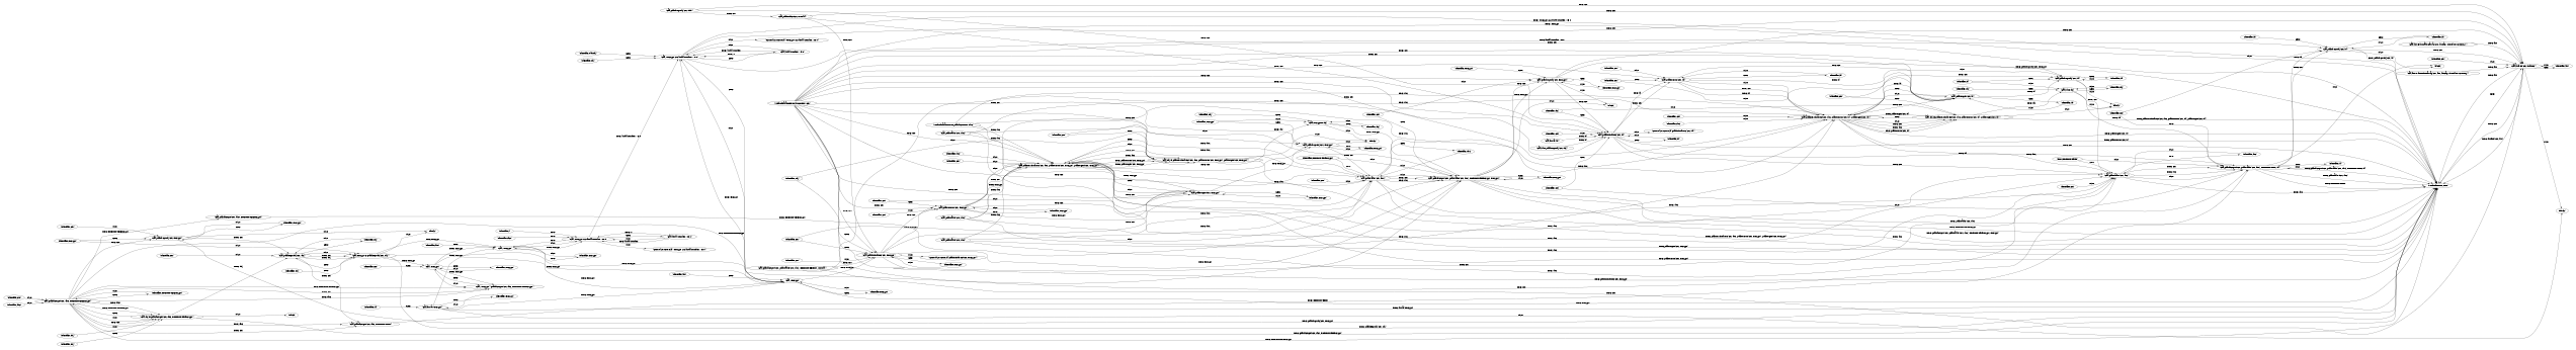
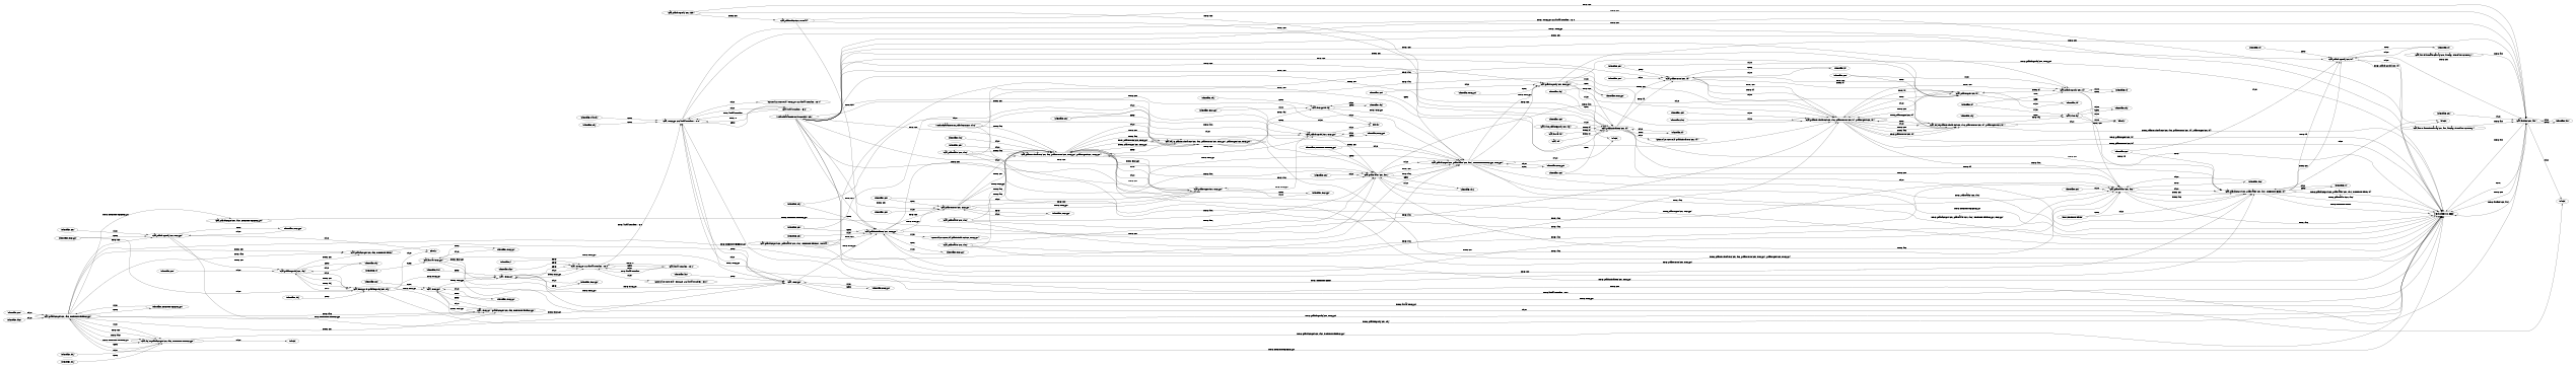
  digraph {
    rankdir=LR
    n1 [label="(Call,!encrypt)"]
    n2 [label="(Call,!encrypt && list[i].stm_len >= 0)"]
    n3 [label="(Call,!encrypt)"]
    n4 [label="(Identifier,encrypt)"]
    n5 [label="(Call,!encrypt && list[i].stm_len >= 0)"]
    n6 [label="(Call,list[i].stm_len >= 0)"]
    n7 [label="(ControlStructure,if (!encrypt && list[i].stm_len >= 0))"]
    n8 [label="(MethodReturn,RET)"]
    n9 [label="(Call,pdf_is_indirect(ctx, encrypt))"]
    n10 [label="(Identifier,encrypt)"]
    n11 [label="(Call,!encrypt)"]
    n12 [label="(Identifier,encrypt)"]
    n13 [label="(Call,!encrypt || pdf_dict_get(ctx, dict, PDF_NAME_Encrypt))"]
    n14 [label="(Call,encrypt = pdf_keep_obj(ctx, obj))"]
    n15 [label="(Call,pdf_keep_obj(ctx, obj))"]
    n16 [label="(Block,)"]
    n17 [label="(Identifier,obj)"]
    n18 [label="(Call,pdf_dict_get(ctx, dict, PDF_NAME_ID))"]
-   n19 [label="(Call,fz_free(ctx, indirect))"]
+   n19 [label="(Call,fz_free(ctx, list))"]
    n20 [label="(Call,pdf_dict_put(ctx, pdf_trailer(ctx, doc), PDF_NAME_ID, id))"]
    n21 [label="(Call,pdf_drop_obj(ctx, encrypt))"]
    n22 [label="(Identifier,encrypt)"]
    n23 [label="(Call,pdf_dict_get(ctx, dict, PDF_NAME_Encrypt))"]
    n24 [label="(Call,obj = pdf_dict_get(ctx, dict, PDF_NAME_Encrypt))"]
    n25 [label="(Call,pdf_dict_put(ctx, pdf_trailer(ctx, doc), PDF_NAME_Encrypt, encrypt))"]
    n26 [label="(Call,pdf_dict_get(ctx, dict, PDF_NAME_Encrypt))"]
    n27 [label="(Identifier,PDF_NAME_Encrypt)"]
    n28 [label="(Block,)"]
    n29 [label="(Call,pdf_drop_obj(ctx, encrypt))"]
    n30 [label="(Identifier,encrypt)"]
    n31 [label="(Block,)"]
    n32 [label="(Call,fz_var(encrypt))"]
    n33 [label="(Identifier,encrypt)"]
    n34 [label="(Block,)"]
    n35 [label="(ControlStructure,if (!encrypt && list[i].stm_len >= 0))"]
    n36 [label="(Call,list[i].stm_len >= 0)"]
    n37 [label="(Call,pdf_to_num(ctx, encrypt))"]
    n38 [label="(Call,pdf_trailer(ctx, doc))"]
    n39 [label="(ControlStructure,if (pdf_is_indirect(ctx, encrypt)))"]
    n40 [label="(Identifier,encrypt)"]
    n41 [label="(Call,pdf_new_indirect(ctx, doc, pdf_to_num(ctx, encrypt), pdf_to_gen(ctx, encrypt)))"]
    n42 [label="(Call,pdf_to_gen(ctx, encrypt))"]
    n43 [label="(Identifier,encrypt)"]
    n44 [label="(Call,pdf_trailer(ctx, doc))"]
    n45 [label="(Call,pdf_new_indirect(ctx, doc, pdf_to_num(ctx, id), pdf_to_gen(ctx, id)))"]
    n46 [label="(Identifier,doc)"]
    n47 [label="(Call,obj = pdf_new_indirect(ctx, doc, pdf_to_num(ctx, encrypt), pdf_to_gen(ctx, encrypt)))"]
    n48 [label="(Call,pdf_drop_obj(ctx, encrypt))"]
    n49 [label="(Identifier,encrypt)"]
    n50 [label="(Call,encrypt = obj)"]
    n51 [label="(Block,)"]
    n52 [label="(Identifier,encrypt)"]
    n53 [label="(Identifier,obj)"]
    n54 [label="(Call,pdf_is_indirect(ctx, id))"]
    n55 [label="(Identifier,encrypt)"]
    n56 [label="(Call,pdf_to_num(ctx, id))"]
    n57 [label="(ControlStructure,if (pdf_is_indirect(ctx, id)))"]
    n58 [label="(Identifier,id)"]
    n59 [label="(Identifier,list)"]
    n60 [label="(Call,pdf_to_gen(ctx, id))"]
    n61 [label="(Identifier,id)"]
    n62 [label="(Call,pdf_drop_obj(ctx, id))"]
    n63 [label="(Identifier,id)"]
    n64 [label="(Block,)"]
    n65 [label="(Identifier,doc)"]
    n66 [label="(Call,obj = pdf_new_indirect(ctx, doc, pdf_to_num(ctx, id), pdf_to_gen(ctx, id)))"]
    n67 [label="(Call,pdf_drop_obj(ctx, id))"]
    n68 [label="(Identifier,id)"]
    n69 [label="(Call,id = obj)"]
    n70 [label="(Block,)"]
    n71 [label="(Identifier,id)"]
    n72 [label="(Identifier,obj)"]
    n73 [label="(Identifier,id)"]
    n74 [label="(Identifier,id)"]
    n75 [label="(Identifier,ctx)"]
    n76 [label="(Identifier,id)"]
    n77 [label="(Identifier,id)"]
    n78 [label="(Call,fz_var(id))"]
    n79 [label="(Identifier,ctx)"]
    n80 [label="(Call,pdf_trailer(ctx, doc))"]
    n81 [label="(Identifier,ctx)"]
    n82 [label="(Root,PDF_NAME_ID)"]
    n83 [label="(Identifier,ctx)"]
    n84 [label="(Identifier,obj)"]
    n85 [label="(Identifier,ctx)"]
    n86 [label="(Identifier,old_obj)"]
    n87 [label="(Identifier,ctx)"]
    n88 [label="(Identifier,ctx)"]
    n89 [label="(Identifier,ctx)"]
    n90 [label="(Call,pdf_trailer(ctx, doc))"]
    n91 [label="(Identifier,obj)"]
    n92 [label="(MethodParameterIn,fz_context *ctx)"]
    n93 [label="(Identifier,ctx)"]
    n94 [label="(Call,pdf_trailer(ctx, doc))"]
    n95 [label="(Identifier,ctx)"]
    n96 [label="(Identifier,ctx)"]
    n97 [label="(Identifier,i)"]
    n98 [label="(Identifier,ctx)"]
    n99 [label="(Call,list = fz_malloc_array(ctx, listcap, sizeof(struct entry)))"]
    n100 [label="(Identifier,obj)"]
    n101 [label="(Identifier,doc)"]
    n102 [label="(Identifier,ctx)"]
    n103 [label="(Identifier,ctx)"]
    n104 [label="(Identifier,ctx)"]
    n105 [label="(MethodParameterIn,pdf_document *doc)"]
    n106 [label="(Identifier,doc)"]
    n107 [label="(Identifier,list)"]
    n108 [label="(Identifier,obj)"]
    n109 [label="(Identifier,obj)"]
    n110 [label="(Call,pdf_is_dict(ctx, roots[i]))"]
    n111 [label="(Identifier,PDF_NAME_Encrypt)"]
    n112 [label="(Identifier,ctx)"]
    n113 [label="(Identifier,dict)"]
    n114 [label="(Identifier,ctx)"]
    n115 [label="(Identifier,ctx)"]
    n116 [label="(Identifier,encrypt)"]
    n117 [label="(Identifier,obj)"]
    n118 [label="(Identifier,list)"]
    n119 [label="(Call,pdf_drop_obj(ctx, info))"]
    n120 [label="(Call,list = fz_resize_array(ctx, list, listcap, sizeof(struct entry)))"]
    n121 [label="(Call,id = pdf_keep_obj(ctx, obj))"]
    n122 [label="(Call,pdf_dict_put(ctx, pdf_trailer(ctx, doc), PDF_NAME_Root, roots[i]))"]
+   n123 [label="(Call,!id)"]
    n124 [label="(Identifier,ctx)"]
    n125 [label="(Identifier,ctx)"]
    n126 [label="(Identifier,obj)"]
    n127 [label="(Identifier,ctx)"]
    n128 [label="(Identifier,dict)"]
    n129 [label="(Identifier,encrypt)"]
    n130 [label="(Identifier,obj)"]
    n131 [label="(Identifier,encrypt)"]
    n1 -> n2 [label="AST: "]
    n1 -> n2 [label="DDG: encrypt"]
    n1 -> n3 [label="DDG: encrypt"]
    n1 -> n4 [label="CFG: "]
    n2 -> n1 [label="CFG: "]
    n2 -> n5 [label="DDG: list[i].stm_len >= 0"]
    n2 -> n6 [label="CFG: "]
    n2 -> n7 [label="AST: "]
    n3 -> n5 [label="AST: "]
    n3 -> n5 [label="DDG: encrypt"]
    n3 -> n8 [label="DDG: encrypt"]
    n3 -> n9 [label="DDG: encrypt"]
    n3 -> n10 [label="CFG: "]
    n4 -> n1 [label="AST: "]
    n5 -> n3 [label="CFG: "]
    n5 -> n8 [label="DDG: !encrypt"]
    n5 -> n8 [label="DDG: list[i].stm_len >= 0"]
    n5 -> n8 [label="DDG: !encrypt && list[i].stm_len >= 0"]
    n5 -> n35 [label="AST: "]
    n5 -> n36 [label="CFG: "]
    n6 -> n2 [label="AST: "]
    n6 -> n2 [label="DDG: list[i].stm_len"]
    n6 -> n2 [label="DDG: 0"]
    n8 -> n19 [label="CFG: "]
    n9 -> n8 [label="DDG: pdf_is_indirect(ctx, encrypt)"]
    n9 -> n25 [label="DDG: encrypt"]
    n9 -> n37 [label="DDG: ctx"]
    n9 -> n37 [label="DDG: encrypt"]
    n9 -> n38 [label="DDG: ctx"]
    n9 -> n39 [label="AST: "]
    n9 -> n40 [label="CFG: "]
    n10 -> n3 [label="AST: "]
    n11 -> n1 [label="DDG: encrypt"]
    n11 -> n3 [label="DDG: encrypt"]
    n11 -> n12 [label="CFG: "]
    n11 -> n13 [label="AST: "]
    n11 -> n13 [label="DDG: encrypt"]
    n12 -> n11 [label="AST: "]
    n13 -> n11 [label="CFG: "]
    n14 -> n1 [label="DDG: encrypt"]
    n14 -> n3 [label="DDG: encrypt"]
    n14 -> n8 [label="DDG: pdf_keep_obj(ctx, obj)"]
    n14 -> n11 [label="DDG: encrypt"]
    n14 -> n15 [label="CFG: "]
    n14 -> n16 [label="AST: "]
    n15 -> n14 [label="AST: "]
    n15 -> n14 [label="DDG: ctx"]
    n15 -> n14 [label="DDG: obj"]
    n15 -> n17 [label="CFG: "]
    n15 -> n18 [label="DDG: ctx"]
    n17 -> n15 [label="AST: "]
    n18 -> n20 [label="DDG: PDF_NAME_ID"]
    n19 -> n8 [label="DDG: ctx"]
    n19 -> n8 [label="DDG: fz_free(ctx, list)"]
    n19 -> n8 [label="DDG: list"]
    n19 -> n34 [label="AST: "]
    n19 -> n59 [label="CFG: "]
    n20 -> n8 [label="DDG: pdf_dict_put(ctx, pdf_trailer(ctx, doc), PDF_NAME_ID, id)"]
    n20 -> n8 [label="DDG: pdf_trailer(ctx, doc)"]
    n20 -> n8 [label="DDG: PDF_NAME_ID"]
    n20 -> n62 [label="DDG: ctx"]
    n20 -> n62 [label="DDG: id"]
    n20 -> n63 [label="CFG: "]
    n20 -> n64 [label="AST: "]
    n21 -> n8 [label="DDG: pdf_drop_obj(ctx, encrypt)"]
    n21 -> n15 [label="DDG: ctx"]
    n21 -> n16 [label="AST: "]
    n21 -> n22 [label="CFG: "]
    n22 -> n21 [label="AST: "]
    n23 -> n8 [label="DDG: PDF_NAME_Encrypt"]
    n23 -> n13 [label="DDG: ctx"]
    n23 -> n13 [label="DDG: dict"]
    n23 -> n13 [label="DDG: PDF_NAME_Encrypt"]
    n23 -> n18 [label="DDG: ctx"]
    n23 -> n18 [label="DDG: dict"]
    n23 -> n21 [label="DDG: ctx"]
    n23 -> n24 [label="AST: "]
    n23 -> n24 [label="DDG: ctx"]
    n23 -> n24 [label="DDG: dict"]
    n23 -> n24 [label="DDG: PDF_NAME_Encrypt"]
    n23 -> n25 [label="DDG: PDF_NAME_Encrypt"]
    n23 -> n26 [label="DDG: PDF_NAME_Encrypt"]
    n23 -> n27 [label="CFG: "]
    n24 -> n8 [label="DDG: pdf_dict_get(ctx, dict, PDF_NAME_Encrypt)"]
-   n24 -> n15 [label="DDG: obj"]
    n24 -> n23 [label="CFG: "]
    n24 -> n28 [label="AST: "]
    n25 -> n8 [label="DDG: pdf_trailer(ctx, doc)"]
    n25 -> n8 [label="DDG: PDF_NAME_Encrypt"]
    n25 -> n8 [label="DDG: pdf_dict_put(ctx, pdf_trailer(ctx, doc), PDF_NAME_Encrypt, encrypt)"]
    n25 -> n29 [label="DDG: ctx"]
    n25 -> n29 [label="DDG: encrypt"]
    n25 -> n30 [label="CFG: "]
    n25 -> n31 [label="AST: "]
    n26 -> n25 [label="DDG: PDF_NAME_Encrypt"]
    n27 -> n23 [label="AST: "]
    n29 -> n8 [label="DDG: pdf_drop_obj(ctx, encrypt)"]
    n29 -> n19 [label="DDG: ctx"]
    n29 -> n31 [label="AST: "]
    n29 -> n54 [label="DDG: ctx"]
    n29 -> n55 [label="CFG: "]
    n30 -> n25 [label="AST: "]
    n32 -> n1 [label="DDG: encrypt"]
    n32 -> n3 [label="DDG: encrypt"]
    n32 -> n8 [label="DDG: fz_var(encrypt)"]
    n32 -> n33 [label="CFG: "]
    n32 -> n34 [label="AST: "]
    n33 -> n32 [label="AST: "]
    n36 -> n5 [label="AST: "]
    n36 -> n5 [label="DDG: list[i].stm_len"]
    n36 -> n5 [label="DDG: 0"]
    n37 -> n41 [label="AST: "]
    n37 -> n41 [label="DDG: ctx"]
    n37 -> n41 [label="DDG: encrypt"]
    n37 -> n42 [label="DDG: ctx"]
    n37 -> n42 [label="DDG: encrypt"]
    n37 -> n43 [label="CFG: "]
    n38 -> n8 [label="DDG: doc"]
    n38 -> n25 [label="AST: "]
    n38 -> n25 [label="DDG: ctx"]
    n38 -> n25 [label="DDG: doc"]
    n38 -> n44 [label="DDG: doc"]
    n38 -> n45 [label="DDG: doc"]
    n38 -> n46 [label="CFG: "]
    n40 -> n9 [label="AST: "]
    n41 -> n8 [label="DDG: pdf_to_num(ctx, encrypt)"]
    n41 -> n8 [label="DDG: pdf_to_gen(ctx, encrypt)"]
    n41 -> n38 [label="DDG: doc"]
    n41 -> n42 [label="CFG: "]
    n41 -> n47 [label="AST: "]
    n41 -> n47 [label="DDG: ctx"]
    n41 -> n47 [label="DDG: doc"]
    n41 -> n47 [label="DDG: pdf_to_num(ctx, encrypt)"]
    n41 -> n47 [label="DDG: pdf_to_gen(ctx, encrypt)"]
    n41 -> n48 [label="DDG: ctx"]
    n42 -> n41 [label="AST: "]
    n42 -> n41 [label="DDG: ctx"]
    n42 -> n41 [label="DDG: encrypt"]
    n42 -> n48 [label="DDG: encrypt"]
    n42 -> n49 [label="CFG: "]
    n43 -> n37 [label="AST: "]
    n44 -> n8 [label="DDG: doc"]
    n44 -> n20 [label="AST: "]
    n44 -> n20 [label="DDG: ctx"]
    n44 -> n20 [label="DDG: doc"]
    n44 -> n65 [label="CFG: "]
    n45 -> n8 [label="DDG: pdf_to_num(ctx, id)"]
    n45 -> n8 [label="DDG: pdf_to_gen(ctx, id)"]
    n45 -> n44 [label="DDG: doc"]
    n45 -> n60 [label="CFG: "]
    n45 -> n66 [label="AST: "]
    n45 -> n66 [label="DDG: ctx"]
    n45 -> n66 [label="DDG: doc"]
    n45 -> n66 [label="DDG: pdf_to_num(ctx, id)"]
    n45 -> n66 [label="DDG: pdf_to_gen(ctx, id)"]
    n45 -> n67 [label="DDG: ctx"]
    n46 -> n38 [label="AST: "]
    n47 -> n8 [label="DDG: pdf_new_indirect(ctx, doc, pdf_to_num(ctx, encrypt), pdf_to_gen(ctx, encrypt))"]
    n47 -> n41 [label="CFG: "]
    n47 -> n50 [label="DDG: obj"]
    n47 -> n51 [label="AST: "]
    n48 -> n38 [label="DDG: ctx"]
    n48 -> n51 [label="AST: "]
    n48 -> n52 [label="CFG: "]
    n49 -> n42 [label="AST: "]
    n50 -> n25 [label="DDG: encrypt"]
    n50 -> n51 [label="AST: "]
    n50 -> n53 [label="CFG: "]
    n52 -> n48 [label="AST: "]
    n53 -> n50 [label="AST: "]
    n54 -> n8 [label="DDG: ctx"]
    n54 -> n20 [label="DDG: id"]
    n54 -> n44 [label="DDG: ctx"]
    n54 -> n56 [label="DDG: ctx"]
    n54 -> n56 [label="DDG: id"]
    n54 -> n57 [label="AST: "]
    n54 -> n58 [label="CFG: "]
    n55 -> n29 [label="AST: "]
    n56 -> n45 [label="AST: "]
    n56 -> n45 [label="DDG: ctx"]
    n56 -> n45 [label="DDG: id"]
    n56 -> n60 [label="DDG: ctx"]
    n56 -> n60 [label="DDG: id"]
    n56 -> n61 [label="CFG: "]
    n58 -> n54 [label="AST: "]
    n59 -> n19 [label="AST: "]
    n60 -> n45 [label="AST: "]
    n60 -> n45 [label="DDG: ctx"]
    n60 -> n45 [label="DDG: id"]
    n60 -> n67 [label="DDG: id"]
    n60 -> n68 [label="CFG: "]
    n61 -> n56 [label="AST: "]
    n62 -> n8 [label="DDG: pdf_drop_obj(ctx, id)"]
    n62 -> n19 [label="DDG: ctx"]
    n62 -> n64 [label="AST: "]
    n62 -> n73 [label="CFG: "]
    n63 -> n20 [label="AST: "]
    n65 -> n44 [label="AST: "]
    n66 -> n8 [label="DDG: pdf_new_indirect(ctx, doc, pdf_to_num(ctx, id), pdf_to_gen(ctx, id))"]
    n66 -> n45 [label="CFG: "]
    n66 -> n69 [label="DDG: obj"]
    n66 -> n70 [label="AST: "]
    n67 -> n44 [label="DDG: ctx"]
    n67 -> n70 [label="AST: "]
    n67 -> n71 [label="CFG: "]
    n68 -> n60 [label="AST: "]
    n69 -> n20 [label="DDG: id"]
    n69 -> n70 [label="AST: "]
    n69 -> n72 [label="CFG: "]
    n71 -> n67 [label="AST: "]
    n72 -> n69 [label="AST: "]
    n73 -> n62 [label="AST: "]
    n74 -> n32 [label="CFG: "]
    n75 -> n56 [label="AST: "]
    n76 -> n62 [label="CFG: "]
    n77 -> n67 [label="CFG: "]
    n77 -> n69 [label="AST: "]
    n78 -> n54 [label="DDG: id"]
    n79 -> n25 [label="CFG: "]
    n79 -> n29 [label="AST: "]
    n80 -> n38 [label="DDG: doc"]
    n80 -> n41 [label="DDG: doc"]
    n80 -> n44 [label="DDG: doc"]
    n80 -> n45 [label="DDG: doc"]
    n81 -> n37 [label="AST: "]
    n82 -> n20 [label="AST: "]
    n82 -> n44 [label="CFG: "]
    n83 -> n66 [label="CFG: "]
    n83 -> n67 [label="AST: "]
    n84 -> n14 [label="CFG: "]
    n85 -> n38 [label="AST: "]
    n86 -> n5 [label="CFG: "]
    n87 -> n37 [label="CFG: "]
    n87 -> n42 [label="AST: "]
    n88 -> n21 [label="AST: "]
    n89 -> n11 [label="CFG: "]
    n90 -> n38 [label="DDG: doc"]
    n90 -> n41 [label="DDG: doc"]
    n90 -> n44 [label="DDG: doc"]
    n90 -> n45 [label="DDG: doc"]
    n91 -> n5 [label="CFG: "]
    n92 -> n9 [label="DDG: ctx"]
    n92 -> n19 [label="DDG: ctx"]
    n92 -> n20 [label="DDG: ctx"]
    n92 -> n25 [label="DDG: ctx"]
    n92 -> n29 [label="DDG: ctx"]
    n92 -> n37 [label="DDG: ctx"]
    n92 -> n38 [label="DDG: ctx"]
    n92 -> n41 [label="DDG: ctx"]
    n92 -> n42 [label="DDG: ctx"]
    n92 -> n44 [label="DDG: ctx"]
    n92 -> n45 [label="DDG: ctx"]
    n92 -> n48 [label="DDG: ctx"]
    n92 -> n54 [label="DDG: ctx"]
    n92 -> n56 [label="DDG: ctx"]
    n92 -> n60 [label="DDG: ctx"]
    n92 -> n62 [label="DDG: ctx"]
    n92 -> n67 [label="DDG: ctx"]
    n93 -> n47 [label="CFG: "]
    n93 -> n48 [label="AST: "]
    n94 -> n38 [label="DDG: doc"]
    n94 -> n41 [label="DDG: doc"]
    n94 -> n44 [label="DDG: doc"]
    n94 -> n45 [label="DDG: doc"]
    n95 -> n56 [label="CFG: "]
    n95 -> n60 [label="AST: "]
    n96 -> n44 [label="AST: "]
    n97 -> n2 [label="CFG: "]
    n98 -> n45 [label="AST: "]
    n99 -> n19 [label="DDG: list"]
    n100 -> n9 [label="CFG: "]
    n100 -> n47 [label="AST: "]
    n101 -> n41 [label="AST: "]
    n102 -> n9 [label="AST: "]
    n103 -> n23 [label="AST: "]
    n104 -> n9 [label="CFG: "]
    n104 -> n25 [label="AST: "]
    n105 -> n38 [label="DDG: doc"]
    n105 -> n41 [label="DDG: doc"]
    n105 -> n44 [label="DDG: doc"]
    n105 -> n45 [label="DDG: doc"]
    n106 -> n45 [label="AST: "]
    n107 -> n3 [label="CFG: "]
    n108 -> n24 [label="AST: "]
    n109 -> n54 [label="CFG: "]
    n109 -> n66 [label="AST: "]
    n110 -> n9 [label="DDG: ctx"]
    n110 -> n19 [label="DDG: ctx"]
    n110 -> n54 [label="DDG: ctx"]
    n111 -> n25 [label="AST: "]
    n111 -> n38 [label="CFG: "]
    n112 -> n19 [label="AST: "]
    n113 -> n2 [label="CFG: "]
    n114 -> n54 [label="AST: "]
    n115 -> n20 [label="AST: "]
    n115 -> n54 [label="CFG: "]
    n116 -> n14 [label="AST: "]
    n116 -> n21 [label="CFG: "]
    n117 -> n69 [label="CFG: "]
    n118 -> n1 [label="CFG: "]
    n119 -> n19 [label="DDG: ctx"]
    n119 -> n54 [label="DDG: ctx"]
    n119 -> n110 [label="DDG: ctx"]
    n120 -> n19 [label="DDG: list"]
    n121 -> n54 [label="DDG: id"]
    n122 -> n9 [label="DDG: ctx"]
    n122 -> n19 [label="DDG: ctx"]
    n122 -> n54 [label="DDG: ctx"]
+   n123 -> n54 [label="DDG: id"]
    n124 -> n20 [label="CFG: "]
    n124 -> n62 [label="AST: "]
    n125 -> n41 [label="AST: "]
    n126 -> n24 [label="CFG: "]
    n127 -> n15 [label="AST: "]
    n128 -> n23 [label="AST: "]
    n129 -> n29 [label="CFG: "]
    n130 -> n50 [label="CFG: "]
    n131 -> n48 [label="CFG: "]
    n131 -> n50 [label="AST: "]
  }
